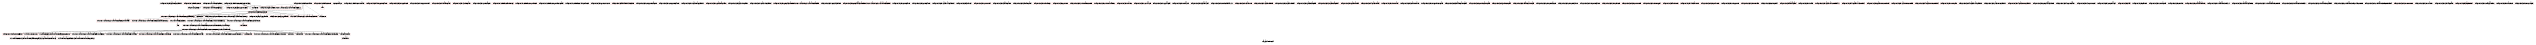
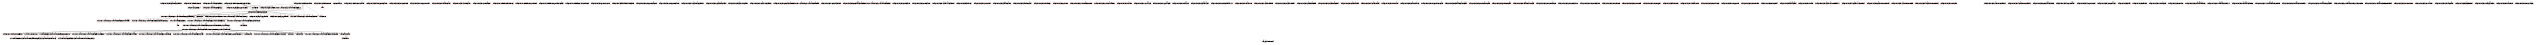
  digraph {
    label="Call graph: fix_enforce2d.ll"
    node [color=brown shape=record]
    edge [style=solid]
    n1 [label="{_ZN9LAMMPS_NS3Fix15pack_remap_gridEiPviPi}"]
    n2 [label="{_ZN9LAMMPS_NS12FixEnforce2DC2EPNS_6LAMMPSEiPPc}"]
    n3 [color=red label="{_ZN9LAMMPS_NS3FixC2EPNS_6LAMMPSEiPPc}"]
    n4 [color=red label="{_ZNSt7__cxx1112basic_stringIcSt11char_traitsIcESaIcEEC2IS3_EEPKcRKS3_}"]
    n5 [label="{_ZN9LAMMPS_NS3FixD2Ev}"]
    n6 [label="{_ZNSaIcED1Ev}"]
    n7 [color=red label="{_ZN9LAMMPS_NS5Error3allERKNSt7__cxx1112basic_stringIcSt11char_traitsIcESaIcEEEiS8_}"]
    n8 [color=red label="{_ZNSt7__cxx1112basic_stringIcSt11char_traitsIcESaIcEED1Ev}"]
    n9 [color=red label="{_ZN9__gnu_cxx11char_traitsIcE2eqERKcS3_}"]
    n10 [label="{_ZNSaIcEC1Ev}"]
    n11 [color=red label="{_ZNSt7__cxx1112basic_stringIcSt11char_traitsIcESaIcEE13_M_local_dataEv}"]
    n12 [color=red label="{_ZNSt7__cxx1112basic_stringIcSt11char_traitsIcESaIcEE12_Alloc_hiderC1EPcRKS3_}"]
    n13 [color=red label="{_ZNSt11char_traitsIcE6lengthEPKc}"]
    n14 [label="{_ZNSt7__cxx1112basic_stringIcSt11char_traitsIcESaIcEE12_M_constructIPKcEEvT_S8_}"]
    n15 [label="{_ZNSt7__cxx1112basic_stringIcSt11char_traitsIcESaIcEE12_Alloc_hiderD2Ev}"]
    n16 [color=red label="{_ZN9LAMMPS_NS12FixEnforce2D5setupEi}"]
    n17 [label="{strlen}"]
    n18 [label="{_ZNSt7__cxx1112basic_stringIcSt11char_traitsIcESaIcEE16_M_construct_auxIPKcEEvT_S8_St12__false_type}"]
    n19 [color=red label="{_ZNSaIcED2Ev}"]
    n20 [color=red label="{_ZN9LAMMPS_NS12FixEnforce2DD0Ev}"]
    n21 [color=red label="{_ZdlPv}"]
    n22 [label="{_ZN9__gnu_cxx11char_traitsIcE6lengthEPKc}"]
    n23 [label="{_ZNSt7__cxx1112basic_stringIcSt11char_traitsIcESaIcEE12_M_constructIPKcEEvT_S8_St20forward_iterator_tag}"]
    n24 [label="{__gxx_personality_v0}"]
    n25 [color=red label="{_ZN9LAMMPS_NS12FixEnforce2DD2Ev}"]
    n26 [label="{_ZN9LAMMPS_NS12FixEnforce2D7setmaskEv}"]
    n27 [label="{_ZN9LAMMPS_NS12FixEnforce2D4initEv}"]
    n28 [color=red label="{_ZN9LAMMPS_NS5Respa13copy_f_flevelEi}"]
    n29 [label="{__dynamic_cast}"]
    n30 [label="{_ZN9LAMMPS_NS5utils8strmatchERKNSt7__cxx1112basic_stringIcSt11char_traitsIcESaIcEEES8_}"]
    n31 [label="{_ZN9LAMMPS_NS5Respa13copy_flevel_fEi}"]
    n32 [color=red label="{_ZN9LAMMPS_NS3Fix19setup_post_neighborEv}"]
    n33 [color=red label="{_ZN9LAMMPS_NS3Fix15setup_pre_forceEi}"]
    n34 [label="{_ZN9LAMMPS_NS3Fix17setup_pre_reverseEii}"]
    n35 [color=red label="{_ZN9LAMMPS_NS3Fix17initial_integrateEi}"]
    n36 [color=red label="{_ZN9LAMMPS_NS3Fix14post_integrateEv}"]
    n37 [label="{_ZN9LAMMPS_NS3Fix12pre_exchangeEv}"]
    n38 [color=red label="{_ZN9LAMMPS_NS12FixEnforce2D9min_setupEi}"]
    n39 [color=red label="{_ZN9LAMMPS_NS12FixEnforce2D10post_forceEi}"]
    n40 [label="{_ZN9LAMMPS_NS12FixEnforce2D16post_force_respaEiii}"]
    n41 [label="{_ZN9LAMMPS_NS12FixEnforce2D14min_post_forceEi}"]
    n42 [label="{_ZN9LAMMPS_NS3Fix16post_constructorEv}"]
    n43 [color=red label="{_ZN9LAMMPS_NS3Fix9init_listEiPNS_9NeighListE}"]
    n44 [label="{_ZN9LAMMPS_NS3Fix18setup_pre_exchangeEv}"]
    n45 [label="{_ZN9LAMMPS_NS3Fix18setup_pre_neighborEv}"]
    n46 [label="{_ZN9LAMMPS_NS3Fix17unpack_remap_gridEiPviPi}"]
    n47 [color=red label="{_ZN9LAMMPS_NS3Fix16unpack_read_gridEiPc}"]
    n48 [label="{_ZN9LAMMPS_NS3Fix15pack_write_gridEiPv}"]
    n49 [label="{_ZN9LAMMPS_NS3Fix17unpack_write_gridEiPvPi}"]
    n50 [color=red label="{_ZN9LAMMPS_NS3Fix16get_grid_by_nameERKNSt7__cxx1112basic_stringIcSt11char_traitsIcESaIcEEERi}"]
    n51 [label="{_ZN9LAMMPS_NS3Fix17get_grid_by_indexEi}"]
    n52 [color=red label="{_ZN9LAMMPS_NS3Fix20get_griddata_by_nameEiRKNSt7__cxx1112basic_stringIcSt11char_traitsIcESaIcEEERi}"]
    n53 [label="{_ZN9LAMMPS_NS3Fix12pre_neighborEv}"]
    n54 [label="{_ZN9LAMMPS_NS3Fix13post_neighborEv}"]
    n55 [label="{_ZN9LAMMPS_NS3Fix17pack_forward_gridEiPviPi}"]
    n56 [label="{_ZN9LAMMPS_NS3Fix9pre_forceEi}"]
    n57 [color=red label="{_ZN9LAMMPS_NS3Fix11pre_reverseEii}"]
    n58 [label="{_ZN9LAMMPS_NS3Fix15final_integrateEv}"]
    n59 [label="{_ZN9LAMMPS_NS3Fix15fused_integrateEi}"]
    n60 [color=red label="{_ZN9LAMMPS_NS3Fix11end_of_stepEv}"]
    n61 [color=red label="{_ZN9LAMMPS_NS3Fix8post_runEv}"]
    n62 [color=red label="{_ZN9LAMMPS_NS3Fix13write_restartEP8_IO_FILE}"]
    n63 [color=red label="{_ZN9LAMMPS_NS3Fix18write_restart_fileEPKc}"]
    n64 [color=red label="{_ZN9LAMMPS_NS3Fix7restartEPc}"]
    n65 [color=red label="{_ZN9LAMMPS_NS3Fix11grow_arraysEi}"]
    n66 [label="{_ZN9LAMMPS_NS3Fix11copy_arraysEiii}"]
    n67 [label="{_ZN9LAMMPS_NS3Fix10set_arraysEi}"]
    n68 [label="{_ZN9LAMMPS_NS3Fix13update_arraysEii}"]
    n69 [label="{_ZN9LAMMPS_NS3Fix12set_moleculeEiiiPdS1_S1_}"]
    n70 [color=red label="{_ZN9LAMMPS_NS3Fix11clear_bonusEv}"]
    n71 [color=red label="{_ZN9LAMMPS_NS3Fix11pack_borderEiPiPd}"]
    n72 [label="{_ZN9LAMMPS_NS3Fix13unpack_borderEiiPd}"]
    n73 [label="{_ZN9LAMMPS_NS3Fix13pack_exchangeEiPd}"]
    n74 [color=red label="{_ZN9LAMMPS_NS3Fix15unpack_exchangeEiPd}"]
    n75 [color=red label="{_ZN9LAMMPS_NS3Fix12pack_restartEiPd}"]
    n76 [color=red label="{_ZN9LAMMPS_NS3Fix14unpack_restartEii}"]
    n77 [color=red label="{_ZN9LAMMPS_NS3Fix12size_restartEi}"]
    n78 [label="{_ZN9LAMMPS_NS3Fix15maxsize_restartEv}"]
    n79 [label="{_ZN9LAMMPS_NS3Fix21setup_pre_force_respaEii}"]
    n80 [label="{_ZN9LAMMPS_NS3Fix23initial_integrate_respaEiii}"]
    n81 [color=red label="{_ZN9LAMMPS_NS3Fix20post_integrate_respaEii}"]
    n82 [color=red label="{_ZN9LAMMPS_NS3Fix15pre_force_respaEiii}"]
    n83 [color=red label="{_ZN9LAMMPS_NS3Fix21final_integrate_respaEii}"]
    n84 [label="{_ZN9LAMMPS_NS3Fix16min_pre_exchangeEv}"]
    n85 [label="{_ZN9LAMMPS_NS3Fix16min_pre_neighborEv}"]
    n86 [label="{_ZN9LAMMPS_NS3Fix17min_post_neighborEv}"]
    n87 [color=red label="{_ZN9LAMMPS_NS3Fix13min_pre_forceEi}"]
    n88 [color=red label="{_ZN9LAMMPS_NS3Fix15min_pre_reverseEii}"]
    n89 [color=red label="{_ZN9LAMMPS_NS3Fix10min_energyEPd}"]
    n90 [color=red label="{_ZN9LAMMPS_NS3Fix9min_storeEv}"]
    n91 [color=red label="{_ZN9LAMMPS_NS3Fix14min_clearstoreEv}"]
    n92 [color=red label="{_ZN9LAMMPS_NS3Fix13min_pushstoreEv}"]
    n93 [label="{_ZN9LAMMPS_NS3Fix12min_popstoreEv}"]
    n94 [color=red label="{_ZN9LAMMPS_NS3Fix13min_reset_refEv}"]
    n95 [label="{_ZN9LAMMPS_NS3Fix8min_stepEdPd}"]
    n96 [color=red label="{_ZN9LAMMPS_NS3Fix9max_alphaEPd}"]
    n97 [label="{_ZN9LAMMPS_NS3Fix7min_dofEv}"]
    n98 [color=red label="{_ZN9LAMMPS_NS3Fix17pack_forward_commEiPiPdiS1_}"]
    n99 [color=red label="{_ZN9LAMMPS_NS3Fix19unpack_forward_commEiiPd}"]
    n100 [color=red label="{_ZN9LAMMPS_NS3Fix22pack_reverse_comm_sizeEii}"]
    n101 [color=red label="{_ZN9LAMMPS_NS3Fix17pack_reverse_commEiiPd}"]
    n102 [color=red label="{_ZN9LAMMPS_NS3Fix19unpack_reverse_commEiPiPd}"]
    n103 [color=red label="{_ZN9LAMMPS_NS3Fix10reset_gridEv}"]
-   n104 [label="{_ZN9LAMMPS_NS3Fix19unpack_forward_gridEiPviPi}"]
    n105 [label="{_ZN9LAMMPS_NS3Fix17pack_reverse_gridEiPviPi}"]
    n106 [color=red label="{_ZN9LAMMPS_NS3Fix19unpack_reverse_gridEiPviPi}"]
    n107 [label="{_ZN9LAMMPS_NS3Fix21get_griddata_by_indexEi}"]
    n108 [label="{_ZN9LAMMPS_NS3Fix14compute_scalarEv}"]
    n109 [label="{_ZN9LAMMPS_NS3Fix14compute_vectorEi}"]
    n110 [label="{_ZN9LAMMPS_NS3Fix13compute_arrayEii}"]
    n111 [color=red label="{_ZN9LAMMPS_NS3Fix3dofEi}"]
    n112 [label="{_ZN9LAMMPS_NS3Fix6deformEi}"]
    n113 [label="{_ZN9LAMMPS_NS3Fix12reset_targetEd}"]
    n114 [label="{_ZN9LAMMPS_NS3Fix8reset_dtEv}"]
    n115 [color=red label="{_ZN9LAMMPS_NS3Fix16read_data_headerEPc}"]
    n116 [label="{_ZN9LAMMPS_NS3Fix17read_data_sectionEPciS1_i}"]
    n117 [label="{_ZN9LAMMPS_NS3Fix20read_data_skip_linesEPc}"]
    n118 [label="{_ZN9LAMMPS_NS3Fix17write_data_headerEP8_IO_FILEi}"]
    n119 [label="{_ZN9LAMMPS_NS3Fix23write_data_section_sizeEiRiS1_}"]
    n120 [label="{_ZN9LAMMPS_NS3Fix23write_data_section_packEiPPd}"]
    n121 [label="{_ZN9LAMMPS_NS3Fix26write_data_section_keywordEiP8_IO_FILE}"]
    n122 [label="{_ZN9LAMMPS_NS3Fix18write_data_sectionEiP8_IO_FILEiPPdi}"]
    n123 [color=red label="{_ZN9LAMMPS_NS3Fix13zero_momentumEv}"]
    n124 [label="{_ZN9LAMMPS_NS3Fix13zero_rotationEv}"]
    n125 [label="{_ZN9LAMMPS_NS3Fix15rebuild_specialEv}"]
    n126 [color=red label="{_ZN9LAMMPS_NS3Fix5imageERPiRPPd}"]
    n127 [label="{_ZN9LAMMPS_NS3Fix12modify_paramEiPPc}"]
    n128 [label="{_ZN9LAMMPS_NS3Fix7extractEPKcRi}"]
    n129 [label="{_ZN9LAMMPS_NS3Fix12memory_usageEv}"]
    n130 [color=red label="{_ZN9__gnu_cxx17__is_null_pointerIKcEEbPT_}"]
    n131 [color=red label="{_ZSt19__throw_logic_errorPKc}"]
    n132 [color=red label="{_ZSt8distanceIPKcENSt15iterator_traitsIT_E15difference_typeES3_S3_}"]
    n133 [label="{_ZNSt7__cxx1112basic_stringIcSt11char_traitsIcESaIcEE9_M_createERmm}"]
    n134 [label="{_ZNSt7__cxx1112basic_stringIcSt11char_traitsIcESaIcEE7_M_dataEPc}"]
    n135 [color=red label="{_ZNSt7__cxx1112basic_stringIcSt11char_traitsIcESaIcEE11_M_capacityEm}"]
    n136 [label="{_ZNKSt7__cxx1112basic_stringIcSt11char_traitsIcESaIcEE7_M_dataEv}"]
    n137 [label="{_ZNSt7__cxx1112basic_stringIcSt11char_traitsIcESaIcEE13_S_copy_charsEPcPKcS7_}"]
    n138 [color=red label="{__cxa_begin_catch}"]
    n139 [label="{_ZNSt7__cxx1112basic_stringIcSt11char_traitsIcESaIcEE10_M_disposeEv}"]
    n140 [label="{__cxa_rethrow}"]
    n141 [label="{__cxa_end_catch}"]
    n142 [label="{_ZNSt7__cxx1112basic_stringIcSt11char_traitsIcESaIcEE13_M_set_lengthEm}"]
    n143 [label="{__clang_call_terminate}"]
    n144 [label="{_ZSt19__iterator_categoryIPKcENSt15iterator_traitsIT_E17iterator_categoryERKS3_}"]
    n145 [label="{_ZSt10__distanceIPKcENSt15iterator_traitsIT_E15difference_typeES3_S3_St26random_access_iterator_tag}"]
    n146 [label="{_ZSt9terminatev}"]
    n2 -> n3
    n2 -> n4
    n2 -> n5
    n2 -> n6 [style=bold]
    n2 -> n7 [style=bold]
    n2 -> n8 [style=bold]
    n2 -> n9
    n4 -> n11
    n4 -> n12 [style=bold]
    n4 -> n13 [style=bold]
    n4 -> n14
    n4 -> n15 [style=bold]
    n6 -> n16 [style=bold]
    n13 -> n17
    n14 -> n18 [style=bold]
    n15 -> n19
    n16 -> n4
    n16 -> n8
    n16 -> n10
    n16 -> n28
    n16 -> n29 [style=bold]
    n16 -> n30 [style=bold]
    n16 -> n31 [style=bold]
    n18 -> n23
    n20 -> n21 [style=bold]
    n22 -> n9
    n23 -> n130 [style=bold]
    n23 -> n131
    n23 -> n132
    n23 -> n133 [style=bold]
    n23 -> n134 [style=bold]
    n23 -> n135
    n23 -> n136
    n23 -> n137 [style=bold]
    n23 -> n138
    n23 -> n139
    n23 -> n140 [style=bold]
    n23 -> n141 [style=bold]
    n23 -> n142
    n23 -> n143 [style=bold]
    n25 -> n5 [style=bold]
    n27 -> n4 [style=bold]
    n27 -> n6
    n27 -> n7
    n27 -> n8
    n27 -> n10
    n132 -> n144
    n132 -> n145
    n143 -> n146 [style=bold]
  }
